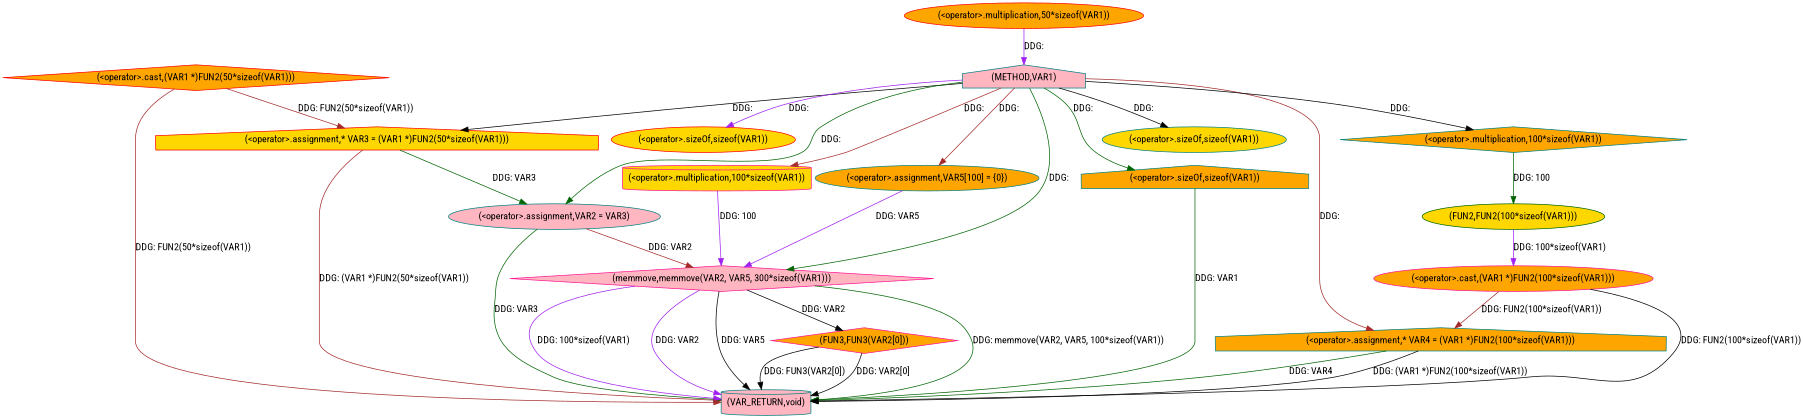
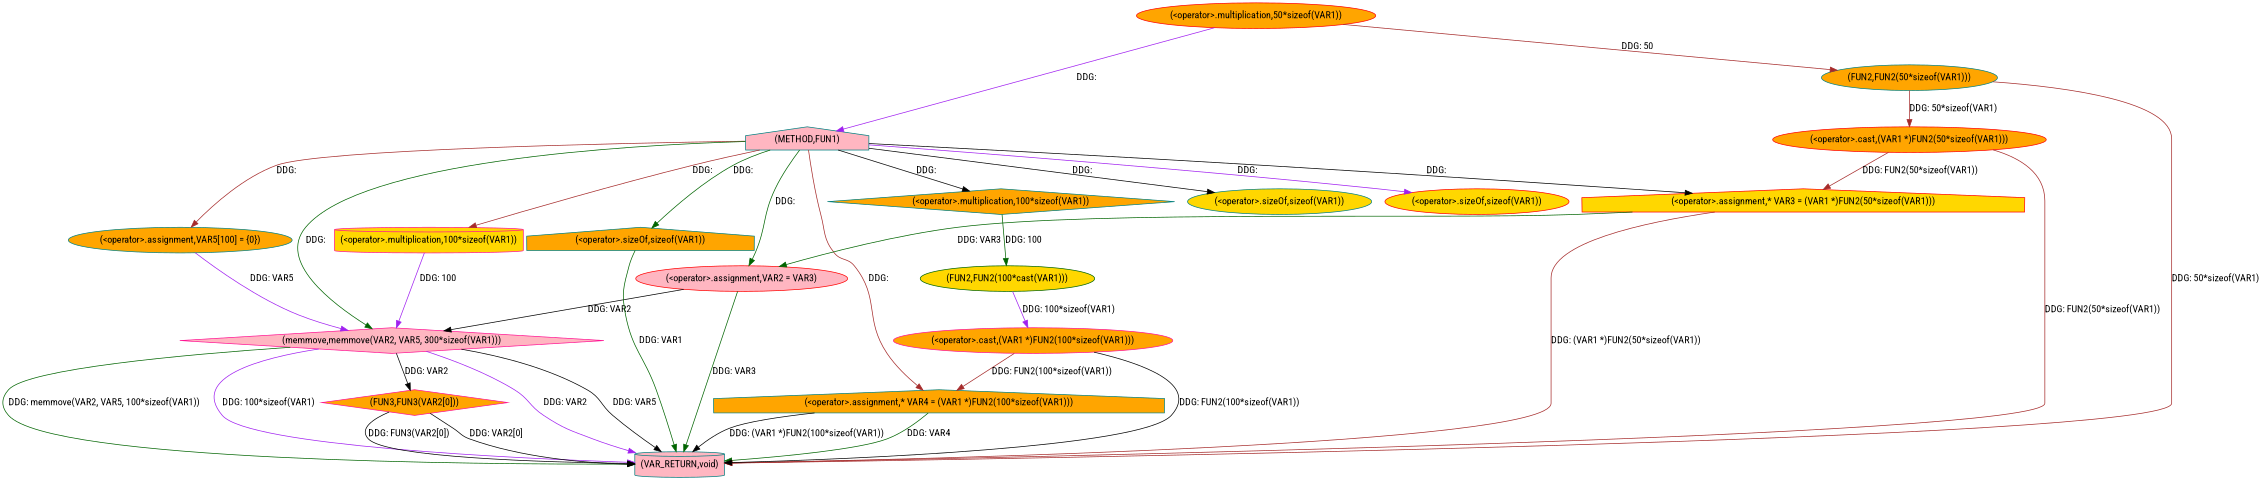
  digraph {
    fontname="Roboto Condensed"
    node [color=teal fillcolor=orange fontname="Roboto Condensed" shape=ellipse style=filled]
    edge [color=black fontname="Roboto Condensed"]
-   n1 [fillcolor=lightpink label="(METHOD,VAR1)" shape=house]
+   n1 [fillcolor=lightpink label="(METHOD,FUN1)" shape=house]
    n2 [color=red fillcolor=gold label="(<operator>.assignment,* VAR3 = (VAR1 *)FUN2(50*sizeof(VAR1)))" shape=house]
    n3 [fillcolor=gold label="(<operator>.sizeOf,sizeof(VAR1))"]
    n4 [label="(<operator>.assignment,* VAR4 = (VAR1 *)FUN2(100*sizeof(VAR1)))" shape=house]
    n5 [label="(<operator>.multiplication,100*sizeof(VAR1))" shape=diamond]
    n6 [color=red fillcolor=gold label="(<operator>.sizeOf,sizeof(VAR1))"]
-   n7 [fillcolor=lightpink label="(<operator>.assignment,VAR2 = VAR3)"]
+   n7 [color=red fillcolor=lightpink label="(<operator>.assignment,VAR2 = VAR3)"]
    n8 [label="(<operator>.assignment,VAR5[100] = {0})"]
    n9 [color=deeppink fillcolor=lightpink label="(memmove,memmove(VAR2, VAR5, 300*sizeof(VAR1)))" shape=diamond]
    n10 [color=deeppink fillcolor=gold label="(<operator>.multiplication,100*sizeof(VAR1))" shape=cylinder]
    n11 [label="(<operator>.sizeOf,sizeof(VAR1))" shape=house]
    n12 [fillcolor=lightpink label="(VAR_RETURN,void)" shape=cylinder]
    n13 [color=red label="(<operator>.multiplication,50*sizeof(VAR1))"]
-   n15 [color=darkgreen fillcolor=gold label="(FUN2,FUN2(100*sizeof(VAR1)))"]
+   n14 [label="(FUN2,FUN2(50*sizeof(VAR1)))"]
+   n15 [color=darkgreen fillcolor=gold label="(FUN2,FUN2(100*cast(VAR1)))"]
    n16 [color=deeppink label="(FUN3,FUN3(VAR2[0]))" shape=diamond]
-   n17 [color=red label="(<operator>.cast,(VAR1 *)FUN2(50*sizeof(VAR1)))" shape=diamond]
+   n17 [color=red label="(<operator>.cast,(VAR1 *)FUN2(50*sizeof(VAR1)))"]
    n18 [color=deeppink label="(<operator>.cast,(VAR1 *)FUN2(100*sizeof(VAR1)))"]
    n1 -> n2 [label="DDG: "]
    n1 -> n3 [label="DDG: "]
    n1 -> n4 [color=brown label="DDG: "]
    n1 -> n5 [label="DDG: "]
    n1 -> n6 [color=purple label="DDG: "]
    n1 -> n7 [color=darkgreen label="DDG: "]
    n1 -> n8 [color=brown label="DDG: "]
    n1 -> n9 [color=darkgreen label="DDG: "]
    n1 -> n10 [color=brown label="DDG: "]
    n1 -> n11 [color=darkgreen label="DDG: "]
    n2 -> n7 [color=darkgreen label="DDG: VAR3"]
    n2 -> n12 [color=brown label="DDG: (VAR1 *)FUN2(50*sizeof(VAR1))"]
    n4 -> n12 [color=darkgreen label="DDG: VAR4"]
    n4 -> n12 [label="DDG: (VAR1 *)FUN2(100*sizeof(VAR1))"]
    n5 -> n15 [color=darkgreen label="DDG: 100"]
-   n7 -> n9 [color=brown label="DDG: VAR2"]
+   n7 -> n9 [label="DDG: VAR2"]
    n7 -> n12 [color=darkgreen label="DDG: VAR3"]
    n8 -> n9 [color=purple label="DDG: VAR5"]
    n9 -> n12 [color=darkgreen label="DDG: memmove(VAR2, VAR5, 100*sizeof(VAR1))"]
    n9 -> n12 [color=purple label="DDG: 100*sizeof(VAR1)"]
    n9 -> n12 [color=purple label="DDG: VAR2"]
    n9 -> n12 [label="DDG: VAR5"]
    n9 -> n16 [label="DDG: VAR2"]
    n10 -> n9 [color=purple label="DDG: 100"]
    n11 -> n12 [color=darkgreen label="DDG: VAR1"]
    n13 -> n1 [color=purple label="DDG: "]
+   n13 -> n14 [color=brown label="DDG: 50"]
+   n14 -> n12 [color=brown label="DDG: 50*sizeof(VAR1)"]
+   n14 -> n17 [color=brown label="DDG: 50*sizeof(VAR1)"]
    n15 -> n18 [color=purple label="DDG: 100*sizeof(VAR1)"]
    n16 -> n12 [label="DDG: VAR2[0]"]
    n16 -> n12 [label="DDG: FUN3(VAR2[0])"]
    n17 -> n2 [color=brown label="DDG: FUN2(50*sizeof(VAR1))"]
    n17 -> n12 [color=brown label="DDG: FUN2(50*sizeof(VAR1))"]
    n18 -> n4 [color=brown label="DDG: FUN2(100*sizeof(VAR1))"]
    n18 -> n12 [label="DDG: FUN2(100*sizeof(VAR1))"]
  }
